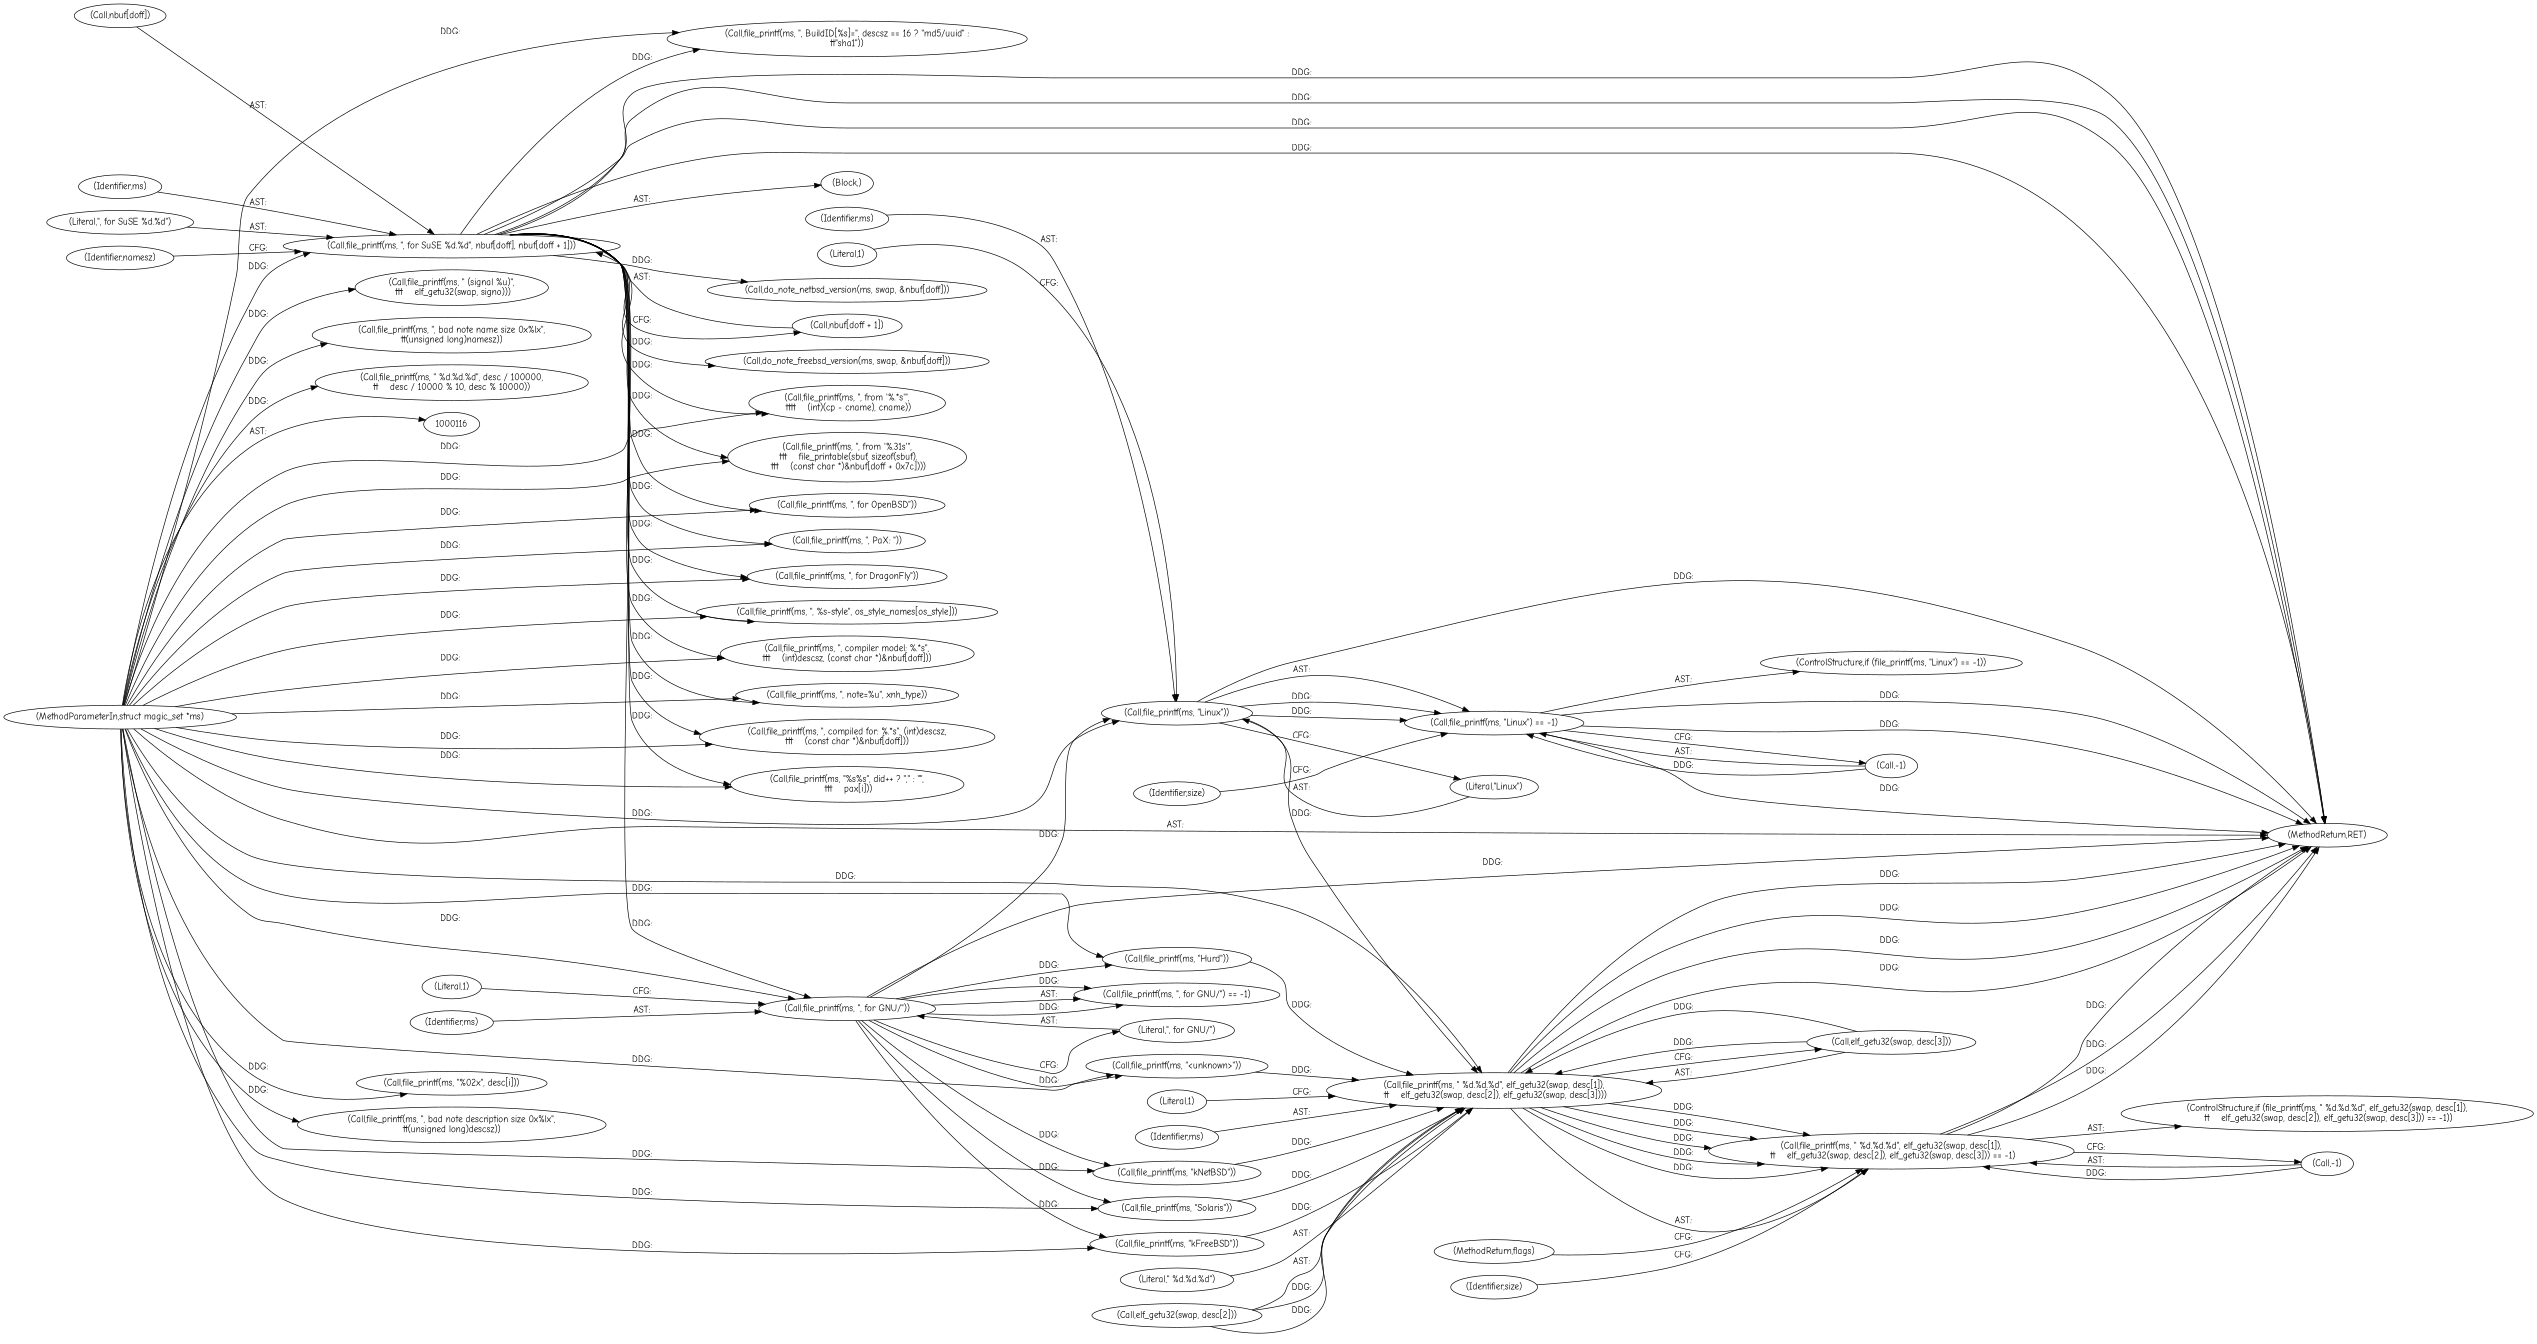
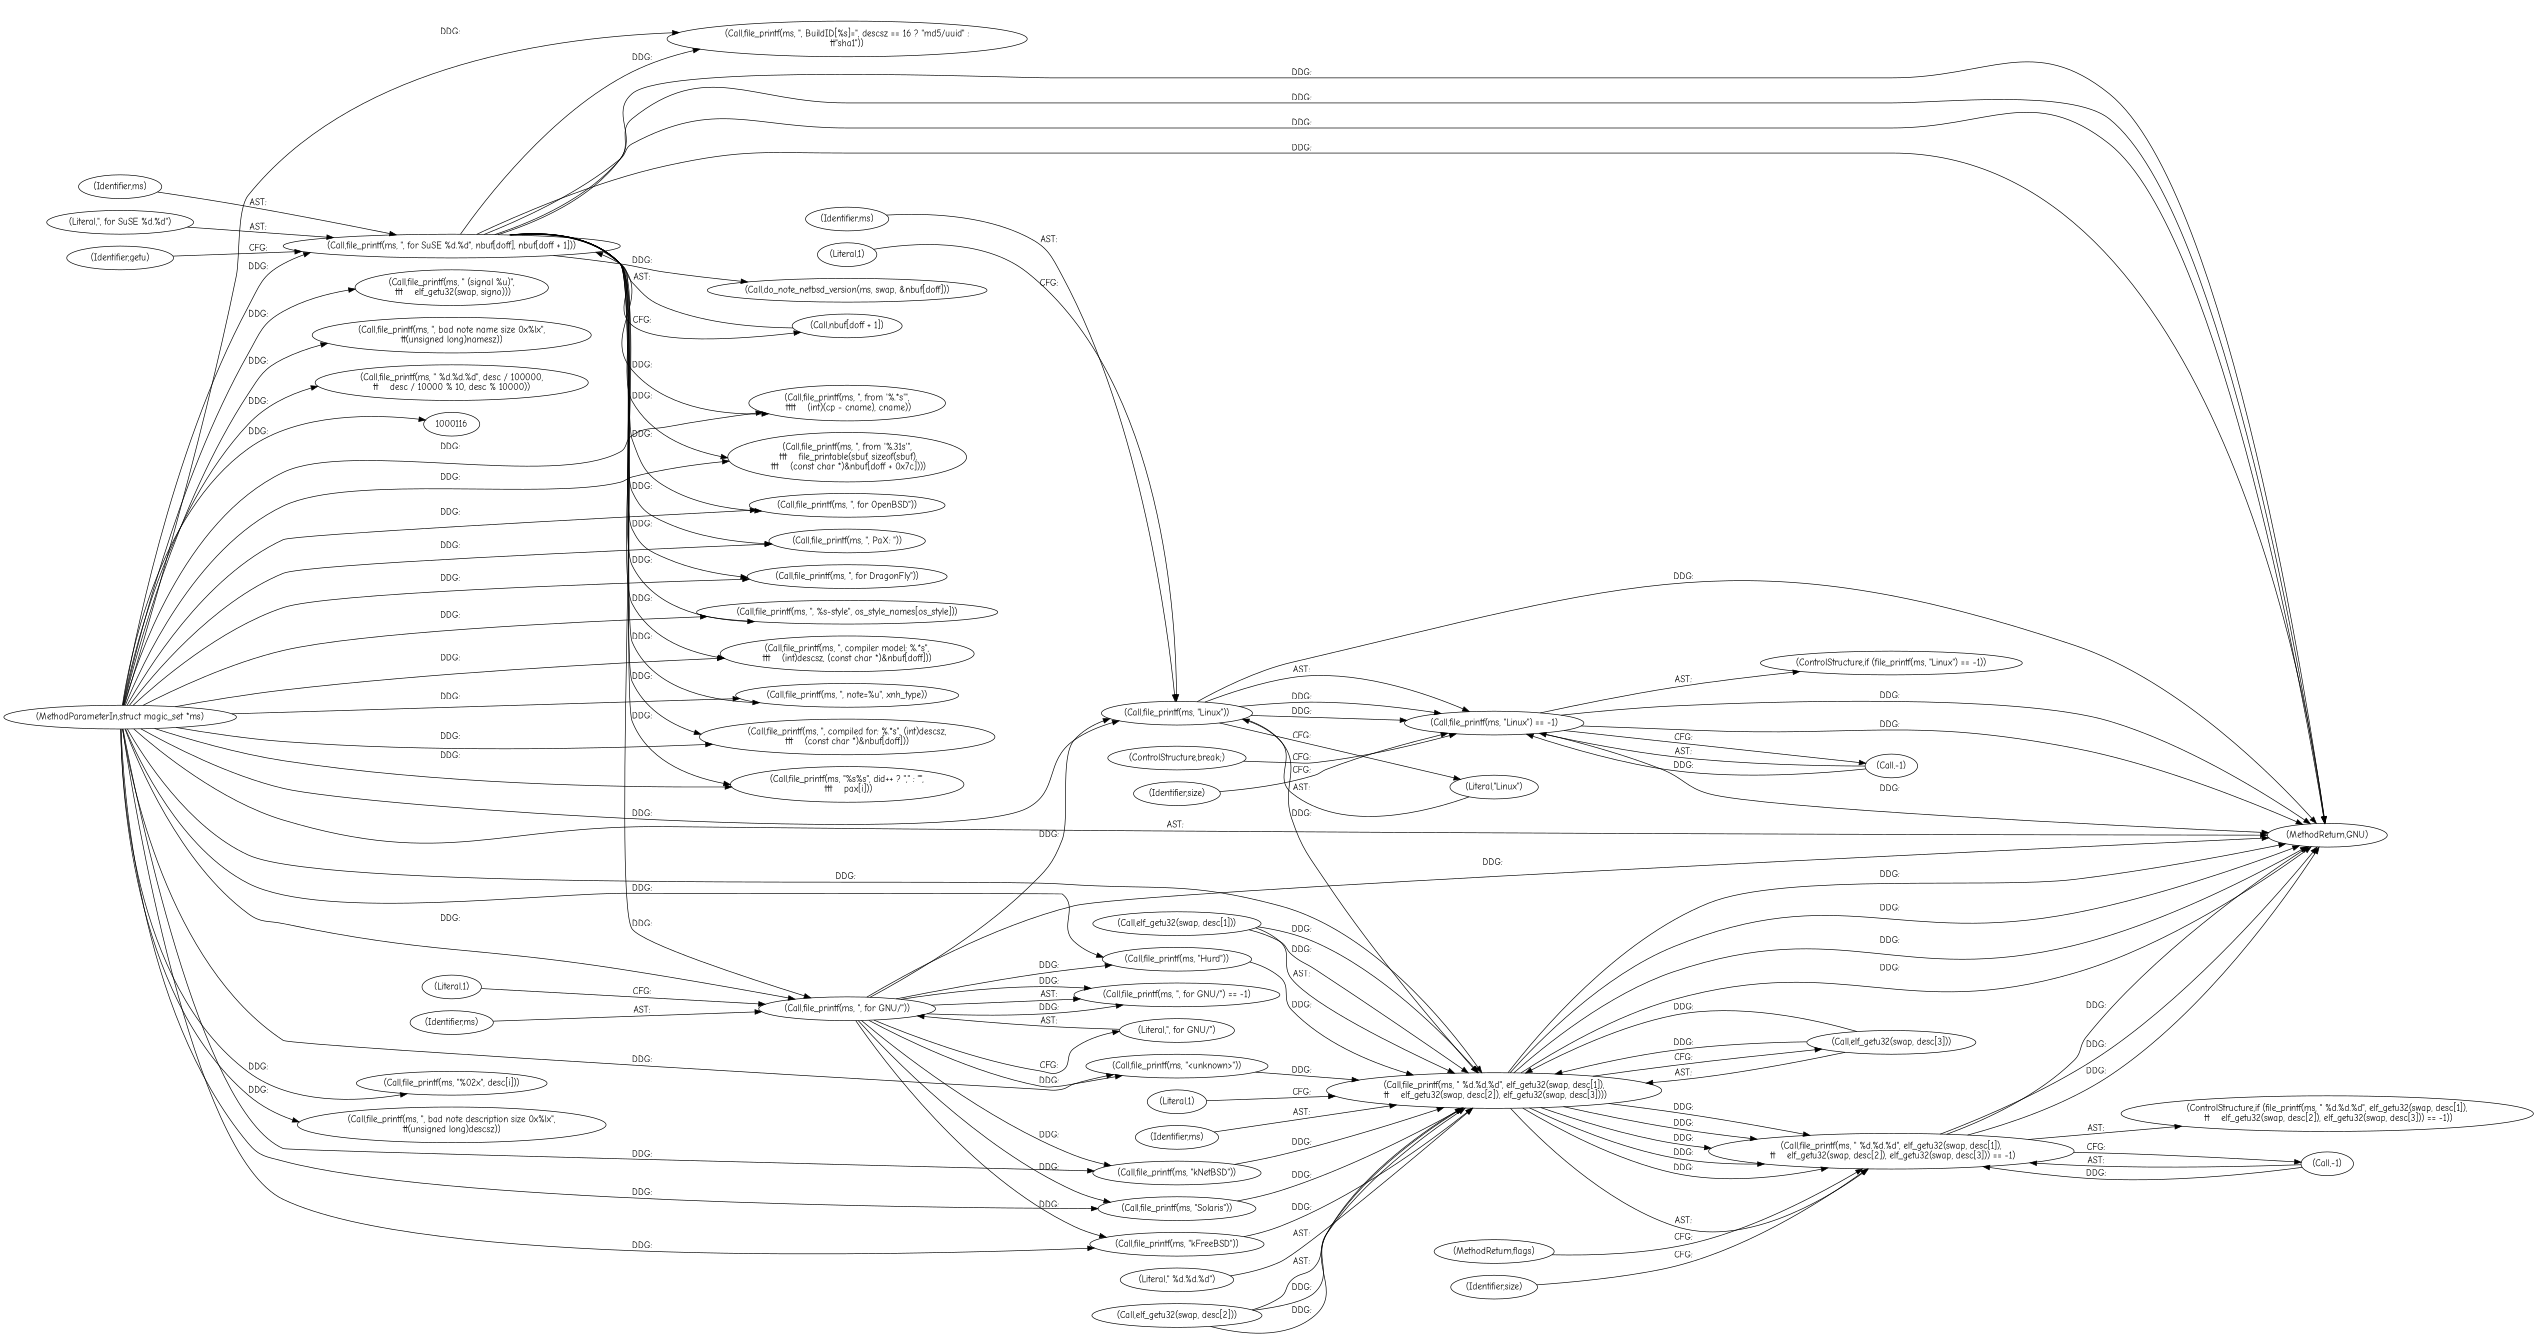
  digraph {
    fontname="Comic Neue"
    rankdir=LR
    node [fontname="Comic Neue"]
    edge [fontname="Comic Neue"]
    n1 [label="(Call,file_printf(ms, \"Linux\"))"]
    n2 [label="(Call,file_printf(ms, \"Linux\") == -1)"]
    n3 [label="(Call,file_printf(ms, \" %d.%d.%d\", elf_getu32(swap, desc[1]),\n \t\t    elf_getu32(swap, desc[2]), elf_getu32(swap, desc[3])))"]
    n4 [label="(Literal,\"Linux\")"]
-   n5 [label="(MethodReturn,RET)"]
+   n5 [label="(MethodReturn,GNU)"]
    n6 [label="(Call,-1)"]
    n7 [label="(ControlStructure,if (file_printf(ms, \"Linux\") == -1))"]
    n8 [label="(Call,file_printf(ms, \" %d.%d.%d\", elf_getu32(swap, desc[1]),\n \t\t    elf_getu32(swap, desc[2]), elf_getu32(swap, desc[3])) == -1)"]
    n9 [label="(Call,elf_getu32(swap, desc[3]))"]
    n10 [label="(Call,file_printf(ms, \", for GNU/\"))"]
    n11 [label="(Call,file_printf(ms, \"kNetBSD\"))"]
    n12 [label="(Call,file_printf(ms, \"Solaris\"))"]
    n13 [label="(Literal,\", for GNU/\")"]
    n14 [label="(Call,file_printf(ms, \"kFreeBSD\"))"]
    n15 [label="(Call,file_printf(ms, \"Hurd\"))"]
    n16 [label="(Call,file_printf(ms, \"<unknown>\"))"]
    n17 [label="(Call,file_printf(ms, \", for GNU/\") == -1)"]
    n18 [label="(Call,file_printf(ms, \", for SuSE %d.%d\", nbuf[doff], nbuf[doff + 1]))"]
    n19 [label="(Call,file_printf(ms, \", %s-style\", os_style_names[os_style]))"]
    n20 [label="(Call,file_printf(ms, \", compiler model: %.*s\",\n\t\t\t    (int)descsz, (const char *)&nbuf[doff]))"]
-   n21 [label="(Call,do_note_freebsd_version(ms, swap, &nbuf[doff]))"]
    n22 [label="(Call,file_printf(ms, \", compiled for: %.*s\", (int)descsz,\n\t\t\t    (const char *)&nbuf[doff]))"]
    n23 [label="(Call,file_printf(ms, \"%s%s\", did++ ? \",\" : \"\",\n \t\t\t    pax[i]))"]
-   n24 [label="(Block,)"]
    n25 [label="(Call,file_printf(ms, \", BuildID[%s]=\", descsz == 16 ? \"md5/uuid\" :\n\t\t\"sha1\"))"]
    n26 [label="(Call,file_printf(ms, \", from '%.*s'\",\n \t\t\t\t    (int)(cp - cname), cname))"]
    n27 [label="(Call,file_printf(ms, \", from '%.31s'\",\n \t\t\t    file_printable(sbuf, sizeof(sbuf),\n \t\t\t    (const char *)&nbuf[doff + 0x7c])))"]
    n28 [label="(Call,file_printf(ms, \", for OpenBSD\"))"]
    n29 [label="(Call,file_printf(ms, \", PaX: \"))"]
    n30 [label="(Call,file_printf(ms, \", for DragonFly\"))"]
    n31 [label="(Call,do_note_netbsd_version(ms, swap, &nbuf[doff]))"]
    n32 [label="(Call,nbuf[doff + 1])"]
    n33 [label="(Call,file_printf(ms, \", note=%u\", xnh_type))"]
    n34 [label="(MethodParameterIn,struct magic_set *ms)"]
    n35 [label="(Call,file_printf(ms, \"%02x\", desc[i]))"]
    n36 [label="(Call,file_printf(ms, \", bad note description size 0x%lx\",\n\t\t(unsigned long)descsz))"]
    n37 [label="(Call,file_printf(ms, \" (signal %u)\",\n \t\t\t    elf_getu32(swap, signo)))"]
    n38 [label="(Call,file_printf(ms, \", bad note name size 0x%lx\",\n\t\t(unsigned long)namesz))"]
    n39 [label="(Call,file_printf(ms, \" %d.%d.%d\", desc / 100000,\n\t\t    desc / 10000 % 10, desc % 10000))"]
    1000116
    n41 [label="(ControlStructure,if (file_printf(ms, \" %d.%d.%d\", elf_getu32(swap, desc[1]),\n \t\t    elf_getu32(swap, desc[2]), elf_getu32(swap, desc[3])) == -1))"]
    n42 [label="(Call,-1)"]
    n43 [label="(MethodReturn,flags)"]
    n44 [label="(Identifier,ms)"]
+   n45 [label="(ControlStructure,break;)"]
    n46 [label="(Identifier,ms)"]
    n47 [label="(Literal,1)"]
    n48 [label="(Literal,\", for SuSE %d.%d\")"]
-   n49 [label="(Identifier,namesz)"]
+   n49 [label="(Identifier,getu)"]
    n50 [label="(Literal,1)"]
    n51 [label="(Identifier,size)"]
    n52 [label="(Identifier,ms)"]
    n53 [label="(Literal,1)"]
    n54 [label="(Identifier,size)"]
-   n55 [label="(Call,nbuf[doff])"]
    n56 [label="(Identifier,ms)"]
    n57 [label="(Literal,\" %d.%d.%d\")"]
    n58 [label="(Call,elf_getu32(swap, desc[2]))"]
+   n59 [label="(Call,elf_getu32(swap, desc[1]))"]
    n1 -> n2 [label="AST: "]
    n1 -> n2 [label="DDG: "]
    n1 -> n2 [label="DDG: "]
    n1 -> n3 [label="DDG: "]
    n1 -> n4 [label="CFG: "]
    n1 -> n5 [label="DDG: "]
    n2 -> n5 [label="DDG: "]
    n2 -> n5 [label="DDG: "]
    n2 -> n5 [label="DDG: "]
    n2 -> n6 [label="CFG: "]
    n2 -> n7 [label="AST: "]
    n3 -> n5 [label="DDG: "]
    n3 -> n5 [label="DDG: "]
    n3 -> n5 [label="DDG: "]
    n3 -> n5 [label="DDG: "]
    n3 -> n8 [label="AST: "]
    n3 -> n8 [label="DDG: "]
    n3 -> n8 [label="DDG: "]
    n3 -> n8 [label="DDG: "]
    n3 -> n8 [label="DDG: "]
    n3 -> n8 [label="DDG: "]
    n3 -> n9 [label="CFG: "]
    n4 -> n1 [label="AST: "]
    n6 -> n2 [label="AST: "]
    n6 -> n2 [label="DDG: "]
    n8 -> n5 [label="DDG: "]
    n8 -> n5 [label="DDG: "]
    n8 -> n5 [label="DDG: "]
    n8 -> n41 [label="AST: "]
    n8 -> n42 [label="CFG: "]
    n9 -> n3 [label="AST: "]
    n9 -> n3 [label="DDG: "]
    n9 -> n3 [label="DDG: "]
    n10 -> n1 [label="DDG: "]
    n10 -> n5 [label="DDG: "]
    n10 -> n11 [label="DDG: "]
    n10 -> n12 [label="DDG: "]
    n10 -> n13 [label="CFG: "]
    n10 -> n14 [label="DDG: "]
    n10 -> n15 [label="DDG: "]
    n10 -> n16 [label="DDG: "]
    n10 -> n17 [label="AST: "]
    n10 -> n17 [label="DDG: "]
    n10 -> n17 [label="DDG: "]
    n11 -> n3 [label="DDG: "]
    n12 -> n3 [label="DDG: "]
    n13 -> n10 [label="AST: "]
    n14 -> n3 [label="DDG: "]
    n15 -> n3 [label="DDG: "]
    n16 -> n3 [label="DDG: "]
    n18 -> n5 [label="DDG: "]
    n18 -> n5 [label="DDG: "]
    n18 -> n5 [label="DDG: "]
    n18 -> n5 [label="DDG: "]
    n18 -> n10 [label="DDG: "]
    n18 -> n19 [label="DDG: "]
    n18 -> n20 [label="DDG: "]
-   n18 -> n21 [label="DDG: "]
    n18 -> n22 [label="DDG: "]
    n18 -> n23 [label="DDG: "]
-   n18 -> n24 [label="AST: "]
    n18 -> n25 [label="DDG: "]
    n18 -> n26 [label="DDG: "]
    n18 -> n27 [label="DDG: "]
    n18 -> n28 [label="DDG: "]
    n18 -> n29 [label="DDG: "]
    n18 -> n30 [label="DDG: "]
    n18 -> n31 [label="DDG: "]
    n18 -> n32 [label="CFG: "]
    n18 -> n33 [label="DDG: "]
    n32 -> n18 [label="AST: "]
    n34 -> n1 [label="DDG: "]
    n34 -> n3 [label="DDG: "]
    n34 -> n5 [label="AST: "]
    n34 -> n10 [label="DDG: "]
    n34 -> n11 [label="DDG: "]
    n34 -> n12 [label="DDG: "]
    n34 -> n14 [label="DDG: "]
    n34 -> n15 [label="DDG: "]
    n34 -> n16 [label="DDG: "]
    n34 -> n18 [label="DDG: "]
    n34 -> n19 [label="DDG: "]
    n34 -> n20 [label="DDG: "]
    n34 -> n22 [label="DDG: "]
    n34 -> n23 [label="DDG: "]
    n34 -> n25 [label="DDG: "]
    n34 -> n26 [label="DDG: "]
    n34 -> n27 [label="DDG: "]
    n34 -> n28 [label="DDG: "]
    n34 -> n29 [label="DDG: "]
    n34 -> n30 [label="DDG: "]
    n34 -> n33 [label="DDG: "]
    n34 -> n35 [label="DDG: "]
    n34 -> n36 [label="DDG: "]
    n34 -> n37 [label="DDG: "]
    n34 -> n38 [label="DDG: "]
    n34 -> n39 [label="DDG: "]
-   n34 -> 1000116 [label="AST: "]
+   n34 -> 1000116 [label="DDG: "]
    n42 -> n8 [label="AST: "]
    n42 -> n8 [label="DDG: "]
    n43 -> n8 [label="CFG: "]
    n44 -> n1 [label="AST: "]
+   n45 -> n2 [label="CFG: "]
    n46 -> n18 [label="AST: "]
    n47 -> n3 [label="CFG: "]
    n48 -> n18 [label="AST: "]
    n49 -> n18 [label="CFG: "]
    n50 -> n1 [label="CFG: "]
    n51 -> n8 [label="CFG: "]
    n52 -> n10 [label="AST: "]
    n53 -> n10 [label="CFG: "]
    n54 -> n2 [label="CFG: "]
-   n55 -> n18 [label="AST: "]
    n56 -> n3 [label="AST: "]
    n57 -> n3 [label="AST: "]
    n58 -> n3 [label="AST: "]
    n58 -> n3 [label="DDG: "]
    n58 -> n3 [label="DDG: "]
+   n59 -> n3 [label="AST: "]
+   n59 -> n3 [label="DDG: "]
+   n59 -> n3 [label="DDG: "]
  }
